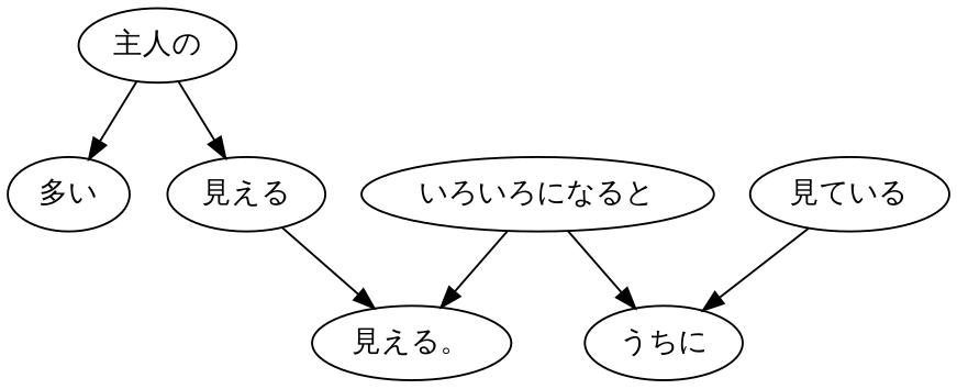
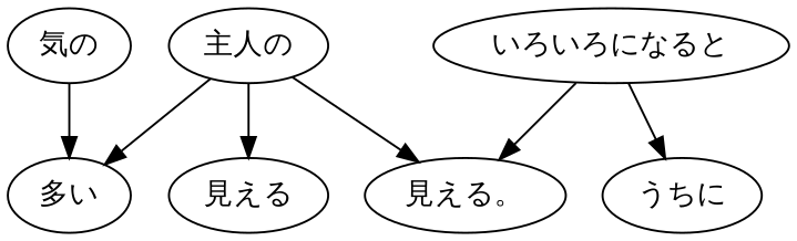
  digraph {
+   n1 [label="気の"]
    n2 [label="多い"]
    n3 [label="主人の"]
    n4 [label="見える"]
    n5 [label="見える。"]
-   n6 [label="見ている"]
    n7 [label="うちに"]
    n8 [label="いろいろになると"]
+   n1 -> n2
    n3 -> n2
    n3 -> n4
-   n4 -> n5
-   n6 -> n7
+   n3 -> n5
    n8 -> n5
    n8 -> n7
  }
